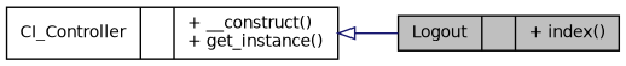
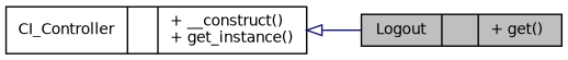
  digraph {
    rankdir=LR
    node [color=black fontname=Helvetica fontsize=10 shape=record style=filled]
-   n1 [fillcolor=grey75 fontcolor=black height=0.2 label="{Logout\n||+ index()\l}" width=0.4]
+   n1 [fillcolor=grey75 fontcolor=black height=0.2 label="{Logout\n||+ get()\l}" width=0.4]
    n2 [fillcolor=white height=0.2 label="{CI_Controller\n||+ __construct()\l+ get_instance()\l}" width=0.4]
    n2 -> n1 [arrowtail=onormal color=midnightblue dir=back fontname=Helvetica fontsize=10 labelfontname=Helvetica labelfontsize=10 style=solid]
  }
